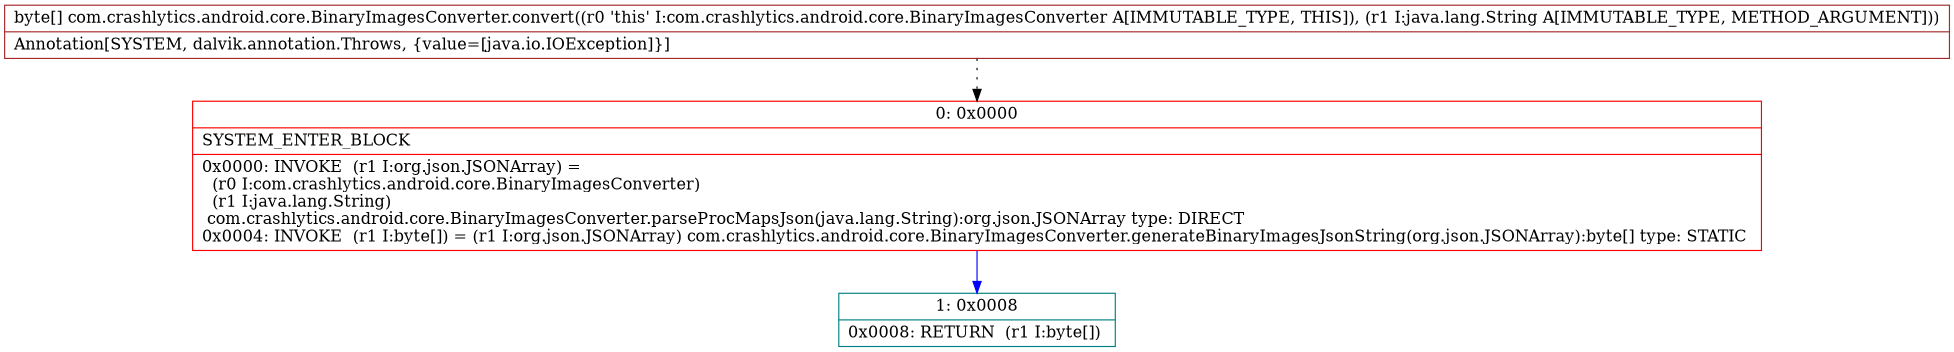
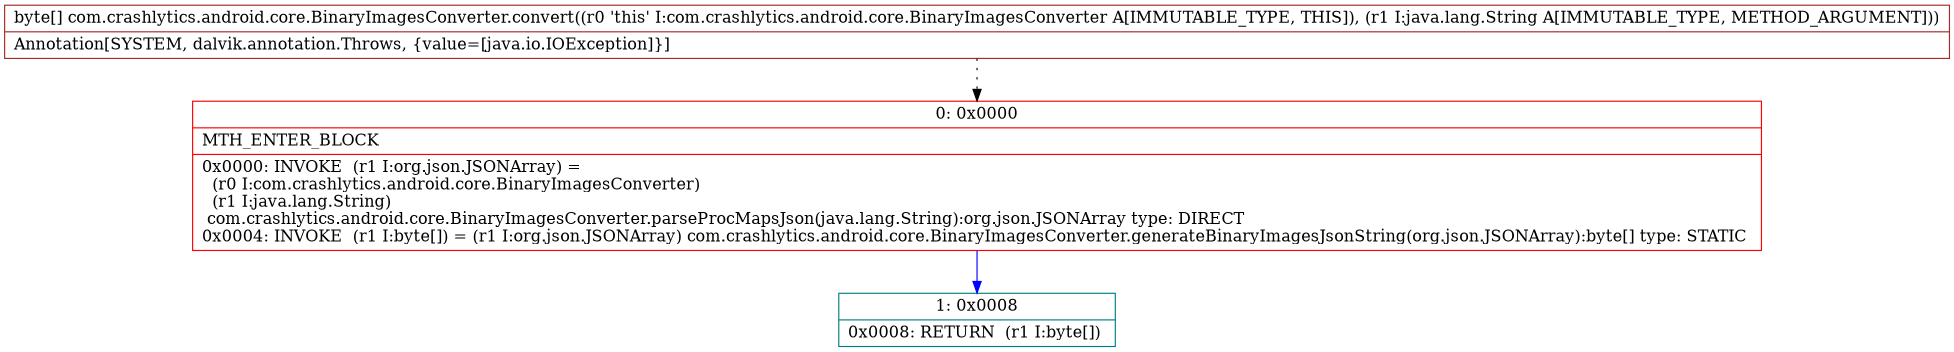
  digraph {
    node [shape=record]
-   n1 [label="{0\:\ 0x0000|SYSTEM_ENTER_BLOCK\l|0x0000: INVOKE  (r1 I:org.json.JSONArray) = \l  (r0 I:com.crashlytics.android.core.BinaryImagesConverter)\l  (r1 I:java.lang.String)\l com.crashlytics.android.core.BinaryImagesConverter.parseProcMapsJson(java.lang.String):org.json.JSONArray type: DIRECT \l0x0004: INVOKE  (r1 I:byte[]) = (r1 I:org.json.JSONArray) com.crashlytics.android.core.BinaryImagesConverter.generateBinaryImagesJsonString(org.json.JSONArray):byte[] type: STATIC \l}" color=red]
+   n1 [label="{0\:\ 0x0000|MTH_ENTER_BLOCK\l|0x0000: INVOKE  (r1 I:org.json.JSONArray) = \l  (r0 I:com.crashlytics.android.core.BinaryImagesConverter)\l  (r1 I:java.lang.String)\l com.crashlytics.android.core.BinaryImagesConverter.parseProcMapsJson(java.lang.String):org.json.JSONArray type: DIRECT \l0x0004: INVOKE  (r1 I:byte[]) = (r1 I:org.json.JSONArray) com.crashlytics.android.core.BinaryImagesConverter.generateBinaryImagesJsonString(org.json.JSONArray):byte[] type: STATIC \l}" color=red]
    n2 [label="{1\:\ 0x0008|0x0008: RETURN  (r1 I:byte[]) \l}" color=teal]
    n3 [label="{byte[] com.crashlytics.android.core.BinaryImagesConverter.convert((r0 'this' I:com.crashlytics.android.core.BinaryImagesConverter A[IMMUTABLE_TYPE, THIS]), (r1 I:java.lang.String A[IMMUTABLE_TYPE, METHOD_ARGUMENT]))  | Annotation[SYSTEM, dalvik.annotation.Throws, \{value=[java.io.IOException]\}]\l}" color=brown]
    n1 -> n2 [color=blue style=solid]
    n3 -> n1 [color=black style=dotted]
  }
